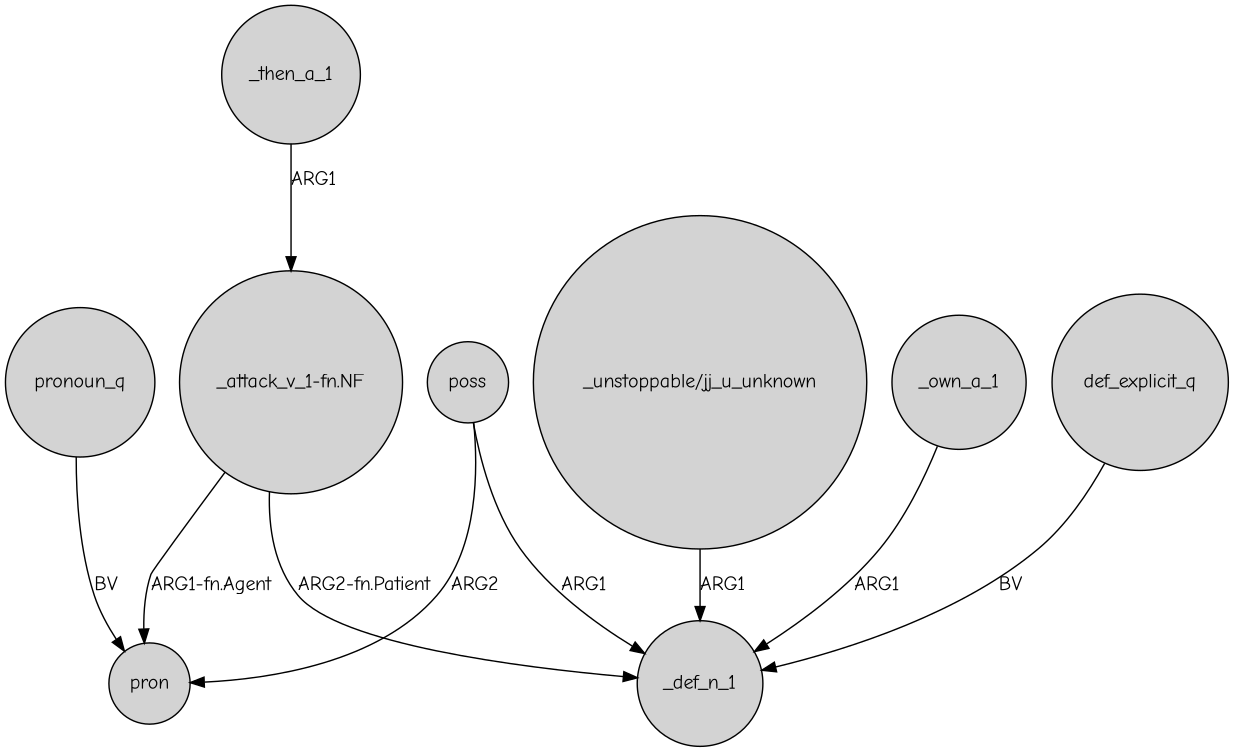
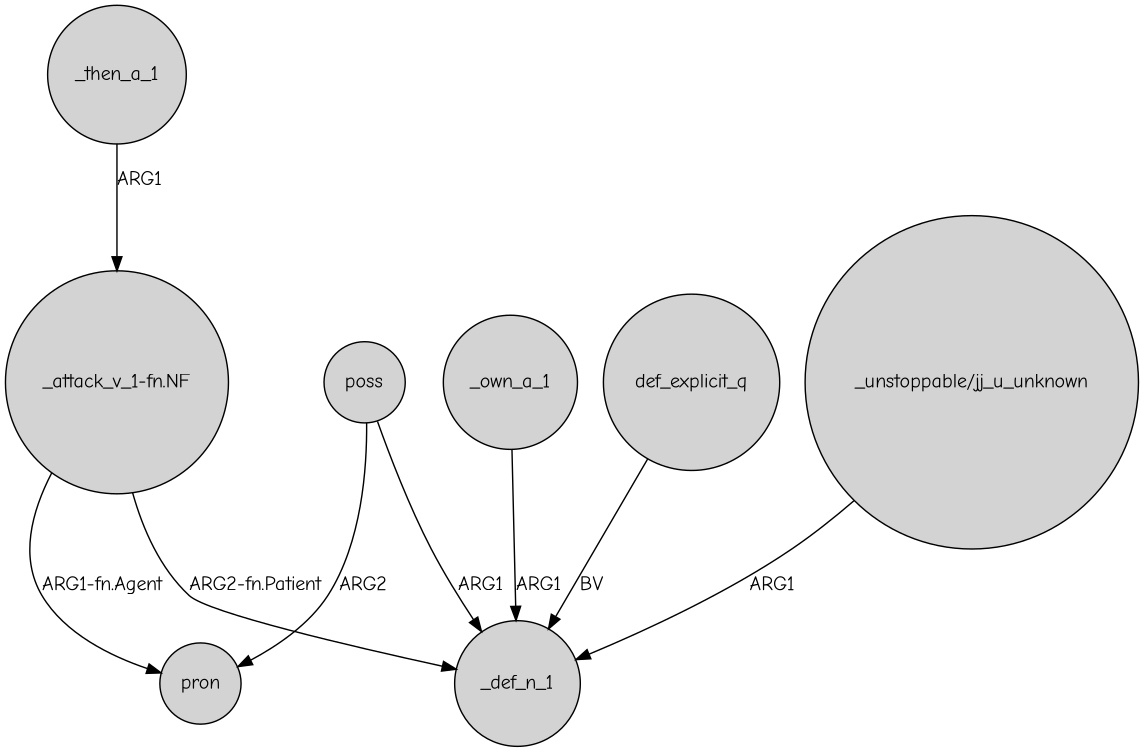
  digraph {
    fontname="Comic Neue"
    node [fontname="Comic Neue" shape=circle style=filled]
    edge [fontname="Comic Neue"]
    n1 [label="_attack_v_1-fn.NF"]
    _then_a_1
    n3 [label=_def_n_1]
    pron
    poss
    _own_a_1
    def_explicit_q
    "_unstoppable/jj_u_unknown"
-   pronoun_q
    n1 -> n3 [label="ARG2-fn.Patient"]
    n1 -> pron [label="ARG1-fn.Agent"]
    _then_a_1 -> n1 [label=ARG1]
    poss -> n3 [label=ARG1]
    poss -> pron [label=ARG2]
    _own_a_1 -> n3 [label=ARG1]
    def_explicit_q -> n3 [label=BV]
    "_unstoppable/jj_u_unknown" -> n3 [label=ARG1]
-   pronoun_q -> pron [label=BV]
  }
